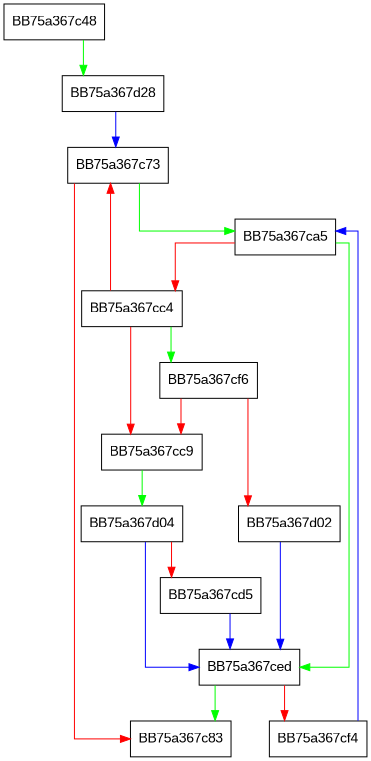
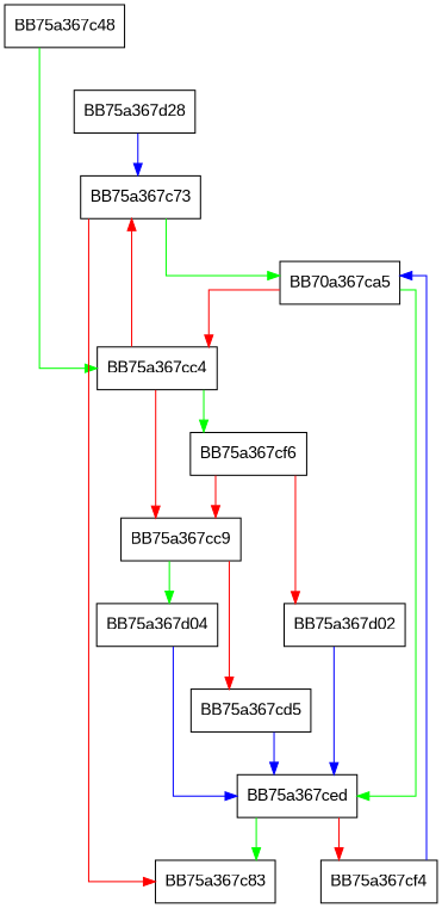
  digraph {
    fontname="Liberation Sans"
    splines=ortho
    node [fontname="Liberation Sans" shape=box]
    edge [color=red fontname="Liberation Sans"]
    BB75a367c48
    BB75a367d28
    BB75a367c73
-   BB75a367ca5
+   BB75a367ca5 [label=BB70a367ca5]
    BB75a367c83
    BB75a367ced
    BB75a367cc4
    BB75a367cf4
    BB75a367cf6
    BB75a367cc9
    BB75a367d02
    BB75a367d04
    BB75a367cd5
-   BB75a367c48 -> BB75a367d28 [color=green]
+   BB75a367c48 -> BB75a367cc4 [color=green]
    BB75a367d28 -> BB75a367c73 [color=blue]
    BB75a367c73 -> BB75a367ca5 [color=green]
    BB75a367c73 -> BB75a367c83
    BB75a367ca5 -> BB75a367ced [color=green]
    BB75a367ca5 -> BB75a367cc4
    BB75a367ced -> BB75a367c83 [color=green]
    BB75a367ced -> BB75a367cf4
    BB75a367cc4 -> BB75a367c73
    BB75a367cc4 -> BB75a367cf6 [color=green]
    BB75a367cc4 -> BB75a367cc9
    BB75a367cf4 -> BB75a367ca5 [color=blue]
    BB75a367cf6 -> BB75a367cc9
    BB75a367cf6 -> BB75a367d02
    BB75a367cc9 -> BB75a367d04 [color=green]
-   BB75a367d04 -> BB75a367cd5
+   BB75a367cc9 -> BB75a367cd5
    BB75a367d02 -> BB75a367ced [color=blue]
    BB75a367d04 -> BB75a367ced [color=blue]
    BB75a367cd5 -> BB75a367ced [color=blue]
  }
